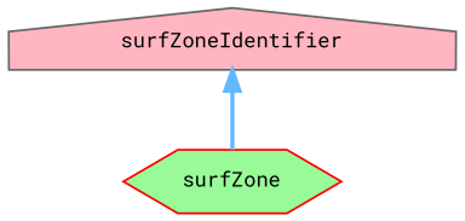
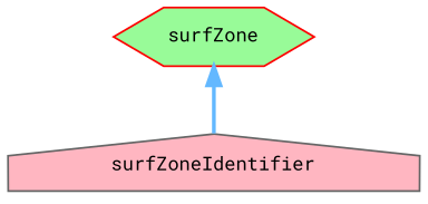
  digraph {
    fontname="Roboto Mono"
    node [fontname="Roboto Mono" fontsize=10 style=filled]
    n1 [color=gray40 fillcolor=lightpink fontcolor=black height=0.2 label=surfZoneIdentifier shape=house width=0.4]
    n2 [color=red fillcolor=palegreen height=0.2 label=surfZone shape=hexagon width=0.4]
-   n1 -> n2 [color=steelblue1 dir=back fontname="Roboto Mono" fontsize=10 labelfontname=Helvetica labelfontsize=10 style=bold]
+   n2 -> n1 [color=steelblue1 dir=back fontname="Roboto Mono" fontsize=10 labelfontname=Helvetica labelfontsize=10 style=bold]
  }
